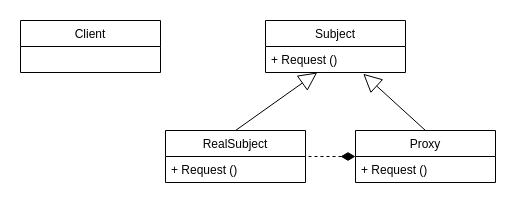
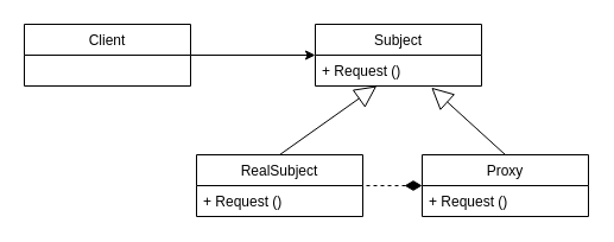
  <mxCell id="0" />
  <mxCell id="1" parent="0" />
  <mxCell id="2" value="Subject" style="swimlane;fontStyle=0;childLayout=stackLayout;horizontal=1;startSize=26;fillColor=none;horizontalStack=0;resizeParent=1;resizeParentMax=0;resizeLast=0;collapsible=1;marginBottom=0;" parent="1" vertex="1"><mxGeometry x="265" y="20" width="140" height="52" as="geometry" /></mxCell>
  <mxCell id="3" value="+ Request ()" style="text;strokeColor=none;fillColor=none;align=left;verticalAlign=top;spacingLeft=4;spacingRight=4;overflow=hidden;rotatable=0;points=[[0,0.5],[1,0.5]];portConstraint=eastwest;" parent="2" vertex="1"><mxGeometry y="26" width="140" height="26" as="geometry" /></mxCell>
  <mxCell id="4" style="edgeStyle=orthogonalEdgeStyle;rounded=0;orthogonalLoop=1;jettySize=auto;html=1;exitX=0;exitY=0.5;exitDx=0;exitDy=0;entryX=1;entryY=0.5;entryDx=0;entryDy=0;endArrow=none;endFill=0;startArrow=diamondThin;startFill=1;endSize=12;startSize=12;dashed=1;" parent="1" source="5" target="7" edge="1"><mxGeometry relative="1" as="geometry" /></mxCell>
  <mxCell id="5" value="Proxy" style="swimlane;fontStyle=0;childLayout=stackLayout;horizontal=1;startSize=26;fillColor=none;horizontalStack=0;resizeParent=1;resizeParentMax=0;resizeLast=0;collapsible=1;marginBottom=0;" parent="1" vertex="1"><mxGeometry x="355" y="130" width="140" height="52" as="geometry" /></mxCell>
  <mxCell id="6" value="+ Request ()" style="text;strokeColor=none;fillColor=none;align=left;verticalAlign=top;spacingLeft=4;spacingRight=4;overflow=hidden;rotatable=0;points=[[0,0.5],[1,0.5]];portConstraint=eastwest;" parent="5" vertex="1"><mxGeometry y="26" width="140" height="26" as="geometry" /></mxCell>
  <mxCell id="7" value="RealSubject" style="swimlane;fontStyle=0;childLayout=stackLayout;horizontal=1;startSize=26;fillColor=none;horizontalStack=0;resizeParent=1;resizeParentMax=0;resizeLast=0;collapsible=1;marginBottom=0;" parent="1" vertex="1"><mxGeometry x="165" y="130" width="140" height="52" as="geometry" /></mxCell>
  <mxCell id="8" value="+ Request ()" style="text;strokeColor=none;fillColor=none;align=left;verticalAlign=top;spacingLeft=4;spacingRight=4;overflow=hidden;rotatable=0;points=[[0,0.5],[1,0.5]];portConstraint=eastwest;" parent="7" vertex="1"><mxGeometry y="26" width="140" height="26" as="geometry" /></mxCell>
+ <mxCell id="9" style="edgeStyle=orthogonalEdgeStyle;rounded=0;orthogonalLoop=1;jettySize=auto;html=1;exitX=1;exitY=0.5;exitDx=0;exitDy=0;entryX=0;entryY=0.5;entryDx=0;entryDy=0;" parent="1" source="10" target="2" edge="1"><mxGeometry relative="1" as="geometry" /></mxCell>
  <mxCell id="10" value="Client" style="swimlane;fontStyle=0;childLayout=stackLayout;horizontal=1;startSize=26;fillColor=none;horizontalStack=0;resizeParent=1;resizeParentMax=0;resizeLast=0;collapsible=1;marginBottom=0;" parent="1" vertex="1"><mxGeometry x="20" y="20" width="140" height="52" as="geometry" /></mxCell>
  <mxCell id="11" value="" style="endArrow=block;endSize=16;endFill=0;html=1;exitX=0.5;exitY=0;exitDx=0;exitDy=0;" parent="1" source="7" target="3" edge="1"><mxGeometry x="0.323" y="-10" width="160" relative="1" as="geometry"><mxPoint x="285" y="150" as="sourcePoint" /><mxPoint x="335" y="80" as="targetPoint" /><mxPoint as="offset" /></mxGeometry></mxCell>
  <mxCell id="12" value="" style="endArrow=block;endSize=16;endFill=0;html=1;exitX=0.5;exitY=0;exitDx=0;exitDy=0;entryX=0.698;entryY=1.049;entryDx=0;entryDy=0;entryPerimeter=0;" parent="1" source="5" target="3" edge="1"><mxGeometry width="160" relative="1" as="geometry"><mxPoint x="245" y="140" as="sourcePoint" /><mxPoint x="326.69" y="82" as="targetPoint" /></mxGeometry></mxCell>
